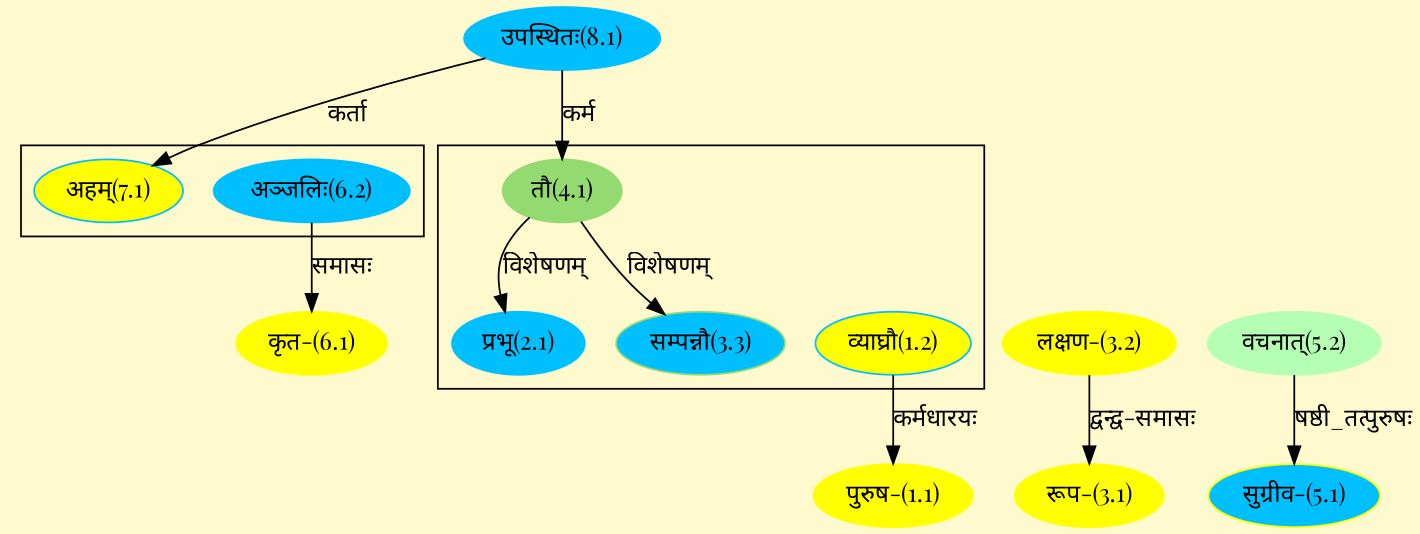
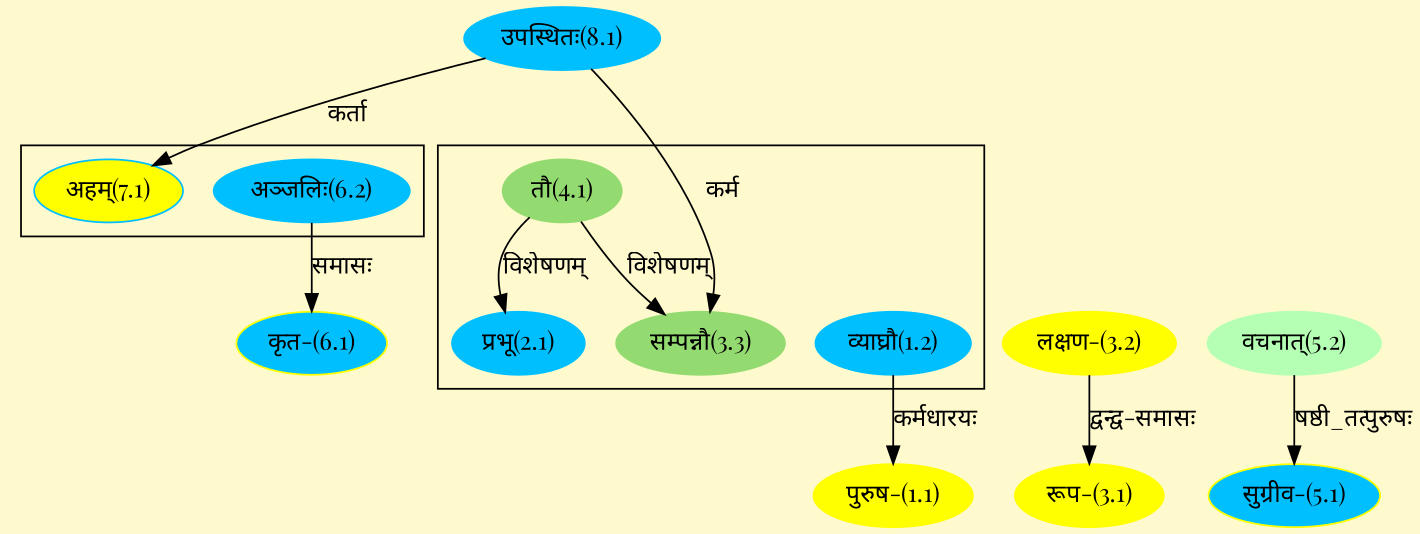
  digraph {
    bgcolor=lemonchiffon1
    compound=true
    fontname="Playfair Display"
    rankdir=BT
    node [color="#00BFFF" fontname="Playfair Display" style=filled]
    edge [dir=back fontname="Playfair Display"]
-   n1 [label="व्याघ्रौ(1.2)" fillcolor="#FFFF00"]
+   n1 [label="व्याघ्रौ(1.2)"]
    n2 [color="#93DB70" label="तौ(4.1)"]
    n3 [label="प्रभू(2.1)"]
-   n4 [color="#93DB70" label="सम्पन्नौ(3.3)" fillcolor="#00BFFF"]
+   n4 [color="#93DB70" label="सम्पन्नौ(3.3)"]
    n5 [label="अञ्जलिः(6.2)"]
    n6 [fillcolor="#FFFF00" label="अहम्(7.1)"]
    n7 [label="उपस्थितः(8.1)"]
    n8 [color="#FFFF00" label="पुरुष-(1.1)"]
    n9 [color="#FFFF00" label="रूप-(3.1)"]
    n10 [color="#FFFF00" label="लक्षण-(3.2)"]
    n11 [color="#FFFF00" fillcolor="#00BFFF" label="सुग्रीव-(5.1)"]
    n12 [color="#B4FFB4" label="वचनात्(5.2)"]
-   n13 [color="#FFFF00" label="कृत-(6.1)"]
+   n13 [color="#FFFF00" label="कृत-(6.1)" fillcolor="#00BFFF"]
    subgraph cluster_1 {
      n1
      n2
      n3
      n4
    }
    subgraph cluster_2 {
      n5
      n6
    }
-   n2 -> n7 [label="कर्म"]
+   n4 -> n7 [label="कर्म"]
    n3 -> n2 [label="विशेषणम्"]
    n4 -> n2 [label="विशेषणम्"]
    n6 -> n7 [label="कर्ता"]
    n8 -> n1 [label="कर्मधारयः"]
    n9 -> n10 [label="द्वन्द्व-समासः"]
    n11 -> n12 [label="षष्ठी_तत्पुरुषः"]
    n13 -> n5 [label="समासः"]
  }
